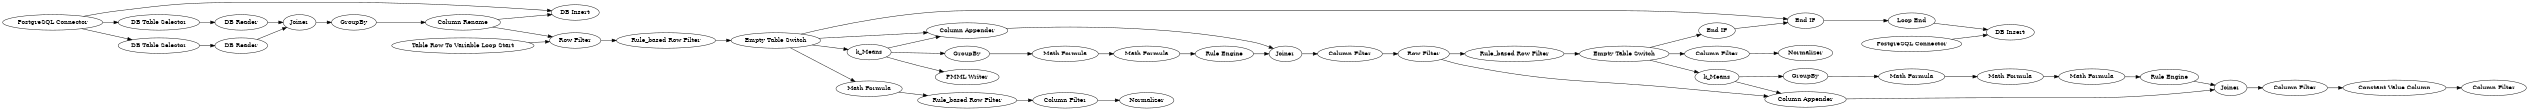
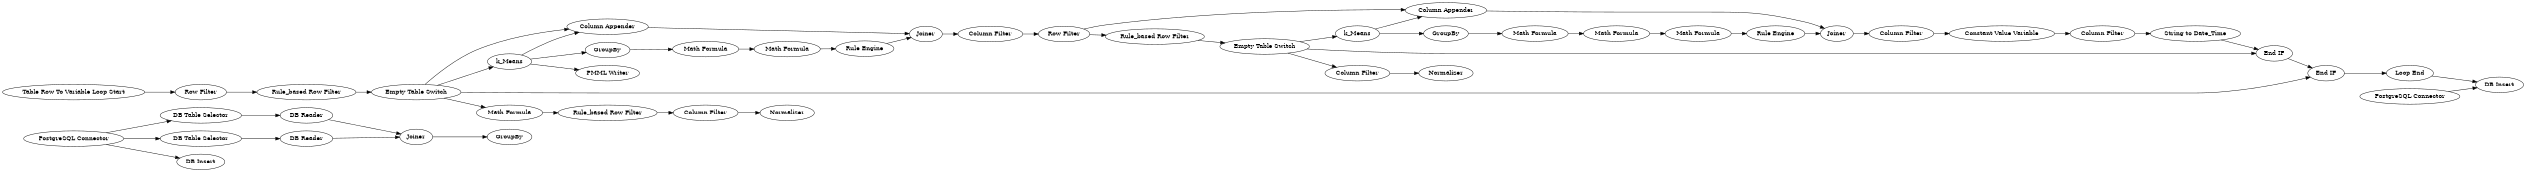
  digraph {
    rankdir=LR
    n1 [label="PostgreSQL Connector"]
    n2 [label="DB Table Selector"]
    n3 [label="DB Table Selector"]
    n4 [label="DB Insert"]
    n5 [label="DB Reader"]
    n6 [label="DB Reader"]
    n7 [label="Table Row To Variable Loop Start"]
    n8 [label="Row Filter"]
    n9 [label=k_Means]
    n10 [label="Column Appender"]
    n11 [label=GroupBy]
    n12 [label="PMML Writer"]
    n13 [label=Joiner]
    n14 [label="Math Formula"]
    n15 [label="Column Filter"]
    n16 [label="Row Filter"]
    n17 [label="Column Appender"]
    n18 [label="Rule_based Row Filter"]
    n19 [label=Joiner]
    n20 [label="Empty Table Switch"]
    n21 [label=k_Means]
    n22 [label=GroupBy]
    n23 [label="Math Formula"]
    n24 [label="Column Filter"]
    n25 [label="PostgreSQL Connector"]
    n26 [label="DB Insert"]
    n27 [label="End IF"]
    n28 [label="End IF"]
    n29 [label="Loop End"]
    n30 [label="Rule_based Row Filter"]
    n31 [label="Math Formula"]
    n32 [label="Math Formula"]
    n33 [label="Rule Engine"]
-   n34 [label="Constant Value Column"]
+   n34 [label="Constant Value Variable"]
    n35 [label="Math Formula"]
    n36 [label="Rule Engine"]
    n37 [label="Column Filter"]
    n38 [label=Normalizer]
    n39 [label="Rule_based Row Filter"]
    n40 [label="Empty Table Switch"]
    n41 [label="Math Formula"]
    n42 [label="Column Filter"]
    n43 [label=Normalizer]
    n44 [label="Column Filter"]
+   n45 [label="String to Date_Time"]
    n46 [label=Joiner]
    n47 [label=GroupBy]
-   n48 [label="Column Rename"]
    n1 -> n2
    n1 -> n3
    n1 -> n4
    n2 -> n5
    n3 -> n6
    n5 -> n46
    n6 -> n46
    n7 -> n8
    n8 -> n30
    n9 -> n10
    n9 -> n11
    n9 -> n12
    n10 -> n13
    n11 -> n14
    n13 -> n15
    n14 -> n35
    n15 -> n16
    n16 -> n17
    n16 -> n18
    n17 -> n19
    n18 -> n20
    n19 -> n24
    n20 -> n21
    n20 -> n27
    n20 -> n42
    n21 -> n17
    n21 -> n22
    n22 -> n23
    n23 -> n31
    n24 -> n34
    n25 -> n26
    n27 -> n28
    n28 -> n29
    n29 -> n26
    n30 -> n40
    n31 -> n32
    n32 -> n33
    n33 -> n19
    n34 -> n44
    n35 -> n36
    n36 -> n13
    n37 -> n38
    n39 -> n37
    n40 -> n9
    n40 -> n10
    n40 -> n28
    n40 -> n41
    n41 -> n39
    n42 -> n43
+   n44 -> n45
+   n45 -> n27
    n46 -> n47
-   n47 -> n48
-   n48 -> n4
-   n48 -> n8
  }
